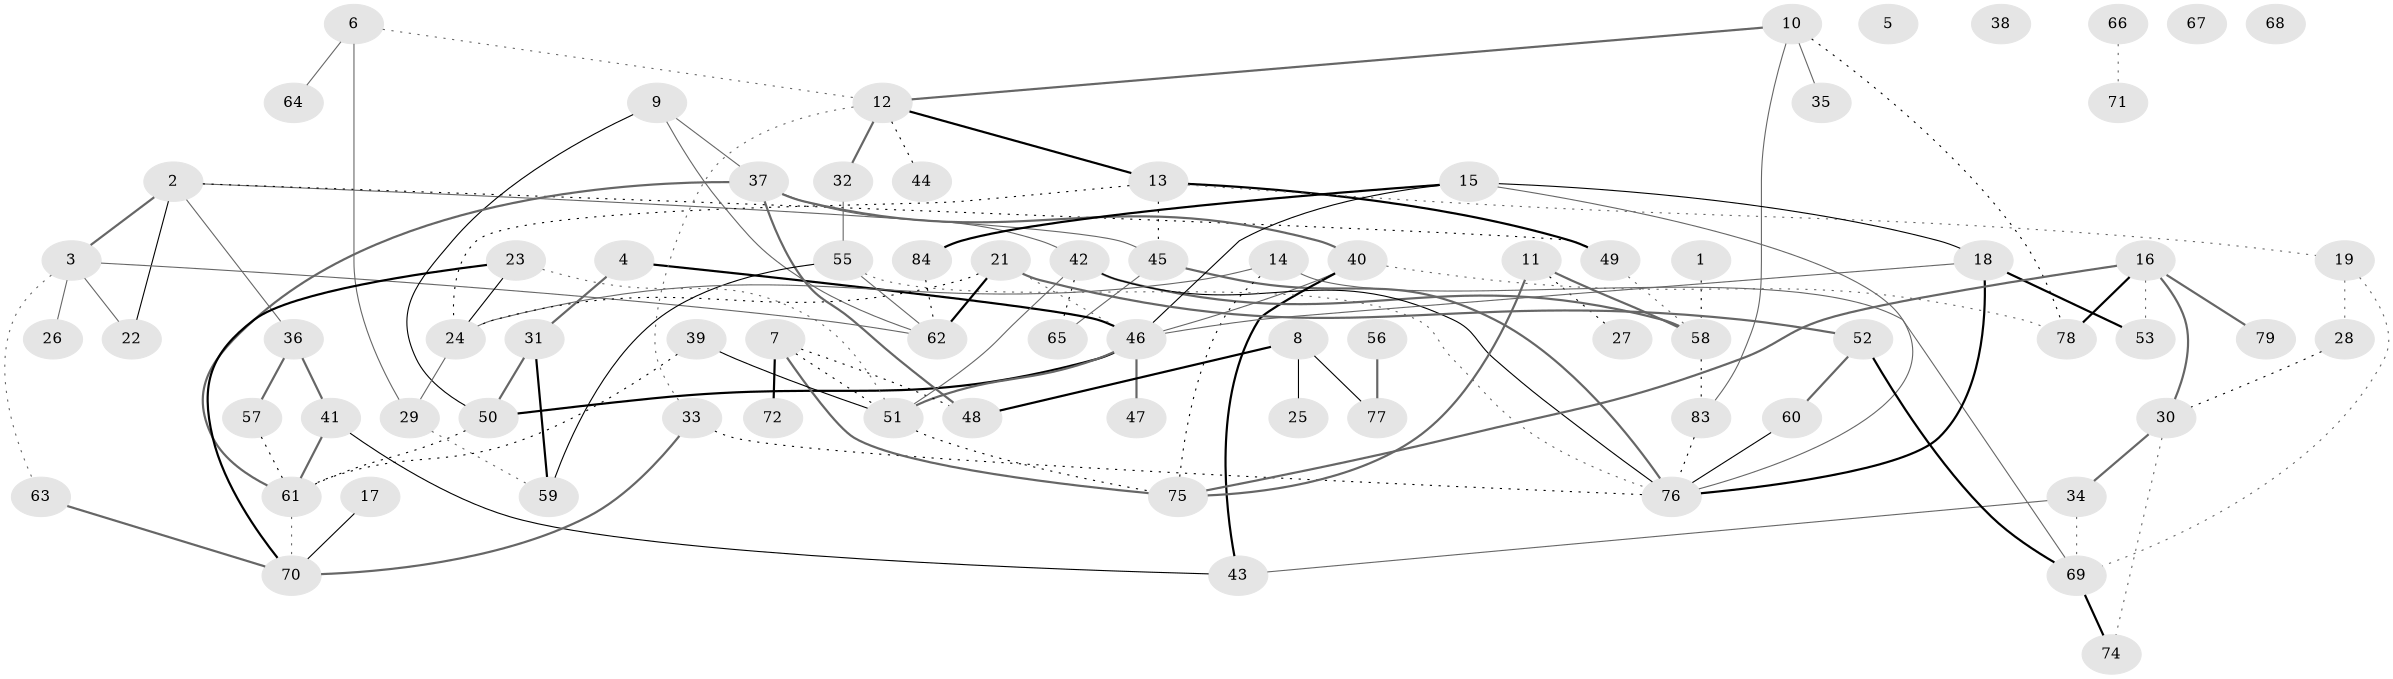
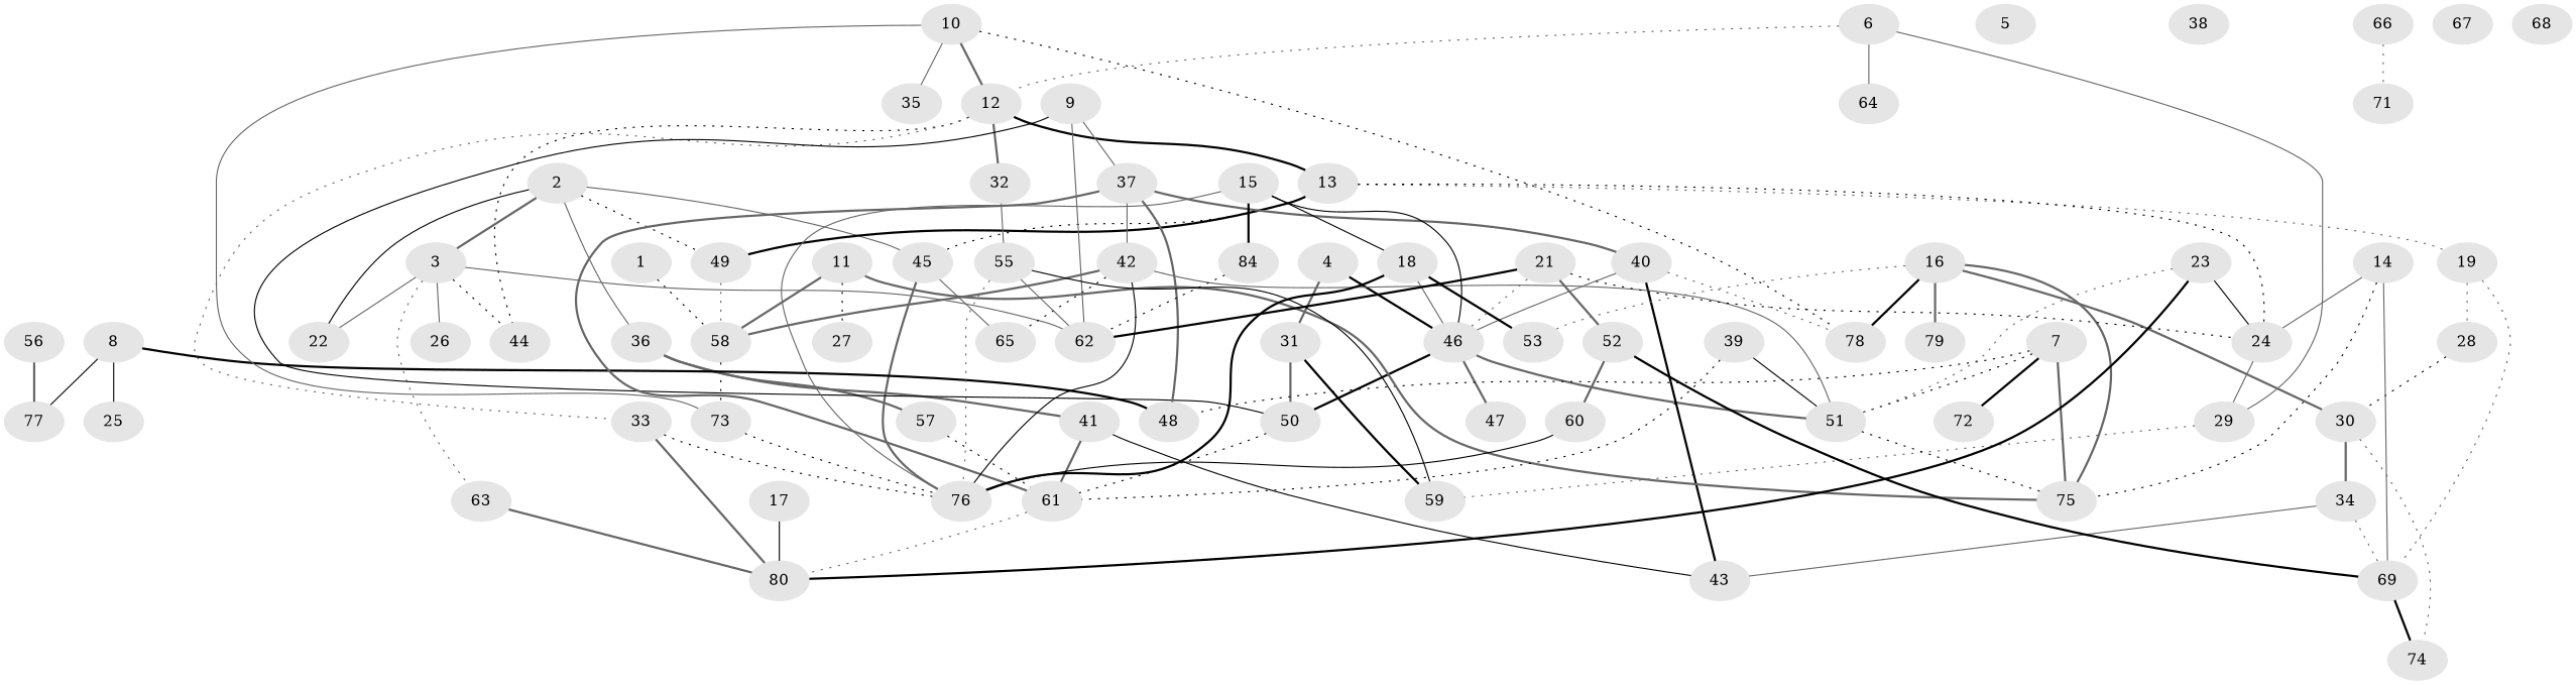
  graph {
    node [color=gray90 style=filled]
    edge [color=gray40 style=bold]
    1
    58
-   73 [label=83]
+   73
    2
    3
    22
    36
    45
    49
    26
    44
    62
    63
    41
    57
    76
    65
-   70
+   70 [label=80]
    4
    31
    46
    50
    59
    51
    47
    5
    6
    12
    29
    64
    13
    32
    33
    7
    48
    72
    75
    8
    25
    77
    9
    37
    40
    42
    61
    10
    35
    78
    11
    27
    19
    24
    55
    69
    28
    14
    74
    15
    18
    n60 [label=84]
    53
    16
    30
    79
    34
    17
    21
    52
    60
    23
    43
    38
    39
    56
    66
    71
    67
    68
    1 -- 58 [color=black style=dotted]
    58 -- 73 [color=black style=dotted]
    73 -- 76 [color=black style=dotted]
    2 -- 3
    2 -- 22 [color=black style=solid]
    2 -- 36 [style=solid]
    2 -- 45 [style=solid]
    2 -- 49 [color=black style=dotted]
    3 -- 22 [style=solid]
    3 -- 26 [style=solid]
+   3 -- 44 [color=black style=dotted]
    3 -- 62 [style=solid]
    3 -- 63 [style=dotted]
    36 -- 41
    36 -- 57
    45 -- 76
    45 -- 65 [style=solid]
    49 -- 58 [style=dotted]
    63 -- 70
    41 -- 61
    41 -- 43 [color=black style=solid]
    57 -- 61 [color=black style=dotted]
    4 -- 31
    4 -- 46 [color=black]
    31 -- 50
    31 -- 59 [color=black]
    46 -- 50 [color=black]
    46 -- 51
    46 -- 47
    50 -- 61 [color=black style=dotted]
    51 -- 75 [color=black style=dotted]
    6 -- 12 [style=dotted]
    6 -- 29 [style=solid]
    6 -- 64 [style=solid]
    12 -- 44 [color=black style=dotted]
    12 -- 13 [color=black]
    12 -- 32
    12 -- 33 [style=dotted]
    29 -- 59 [style=dotted]
    13 -- 45 [color=black style=dotted]
    13 -- 49 [color=black]
    13 -- 19 [style=dotted]
    13 -- 24 [color=black style=dotted]
    32 -- 55 [style=solid]
    33 -- 76 [color=black style=dotted]
    33 -- 70
    7 -- 51 [color=black style=dotted]
    7 -- 48 [color=black style=dotted]
    7 -- 72 [color=black]
    7 -- 75
    8 -- 48 [color=black]
    8 -- 25 [color=black style=solid]
    8 -- 77 [color=black style=solid]
    9 -- 62 [style=solid]
    9 -- 50 [color=black style=solid]
    9 -- 37 [style=solid]
    37 -- 48
    37 -- 40
    37 -- 42 [style=solid]
    37 -- 61
    40 -- 46 [style=solid]
    40 -- 78 [style=dotted]
    40 -- 43 [color=black]
    42 -- 58
    42 -- 76 [color=black style=solid]
    42 -- 65 [color=black style=dotted]
    42 -- 51 [style=solid]
    61 -- 70 [style=dotted]
    10 -- 73 [style=solid]
    10 -- 12
    10 -- 35 [style=solid]
    10 -- 78 [color=black style=dotted]
    11 -- 58
    11 -- 75
    11 -- 27 [color=black style=dotted]
    19 -- 69 [style=dotted]
    19 -- 28 [style=dotted]
    24 -- 29 [style=solid]
    55 -- 62 [style=solid]
    55 -- 76 [style=dotted]
    55 -- 59 [color=black style=solid]
    69 -- 74 [color=black]
    28 -- 30 [color=black style=dotted]
    14 -- 75 [color=black style=dotted]
    14 -- 24 [style=solid]
    14 -- 69 [style=solid]
    15 -- 76 [style=solid]
    15 -- 46 [color=black style=solid]
    15 -- 18 [color=black style=solid]
    15 -- n60 [color=black]
    18 -- 76 [color=black]
    18 -- 46 [style=solid]
    18 -- 53 [color=black]
    n60 -- 62 [color=black style=dotted]
    16 -- 75
    16 -- 78 [color=black]
    16 -- 53 [style=dotted]
    16 -- 30
    16 -- 79
    30 -- 74 [style=dotted]
    30 -- 34
    34 -- 69 [style=dotted]
    34 -- 43 [style=solid]
    17 -- 70 [color=black style=solid]
    21 -- 62 [color=black]
    21 -- 46 [style=dotted]
    21 -- 24 [color=black style=dotted]
    21 -- 52
    52 -- 69 [color=black]
    52 -- 60
    60 -- 76 [color=black style=solid]
    23 -- 70 [color=black]
    23 -- 51 [style=dotted]
    23 -- 24 [color=black style=solid]
    39 -- 51 [color=black style=solid]
    39 -- 61 [color=black style=dotted]
    56 -- 77
    66 -- 71 [style=dotted]
  }
